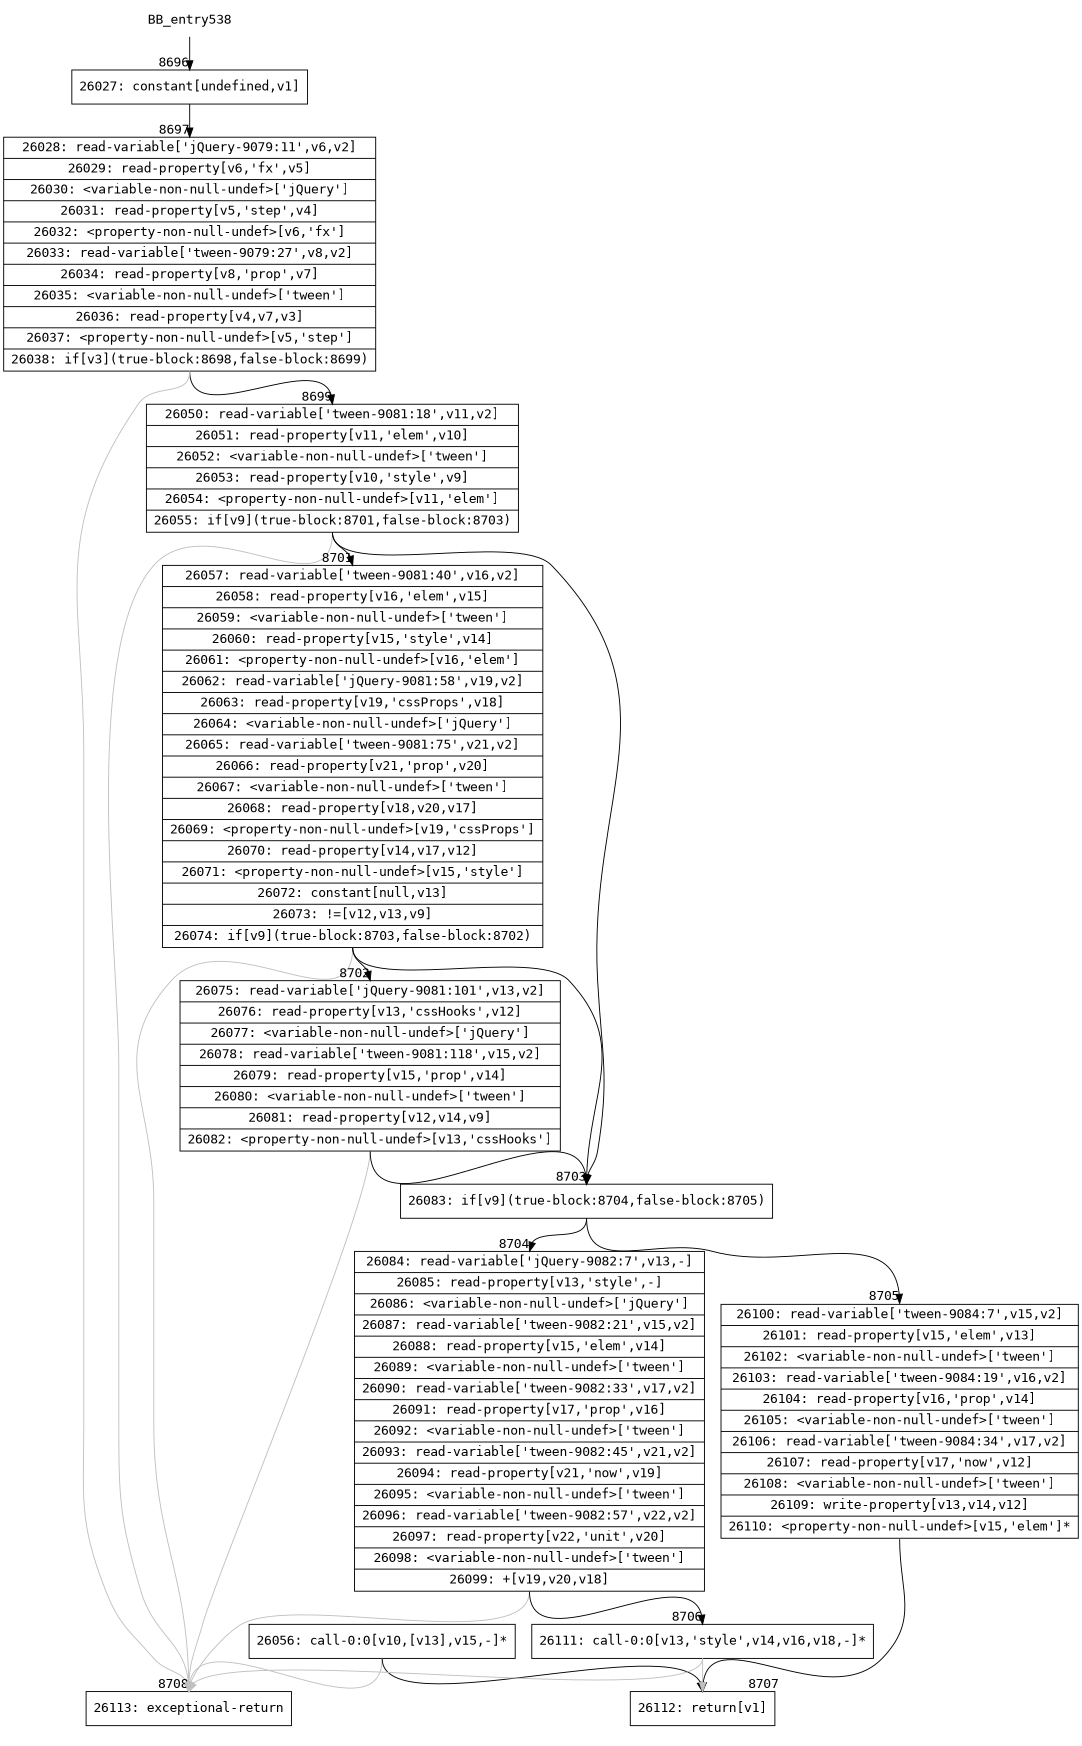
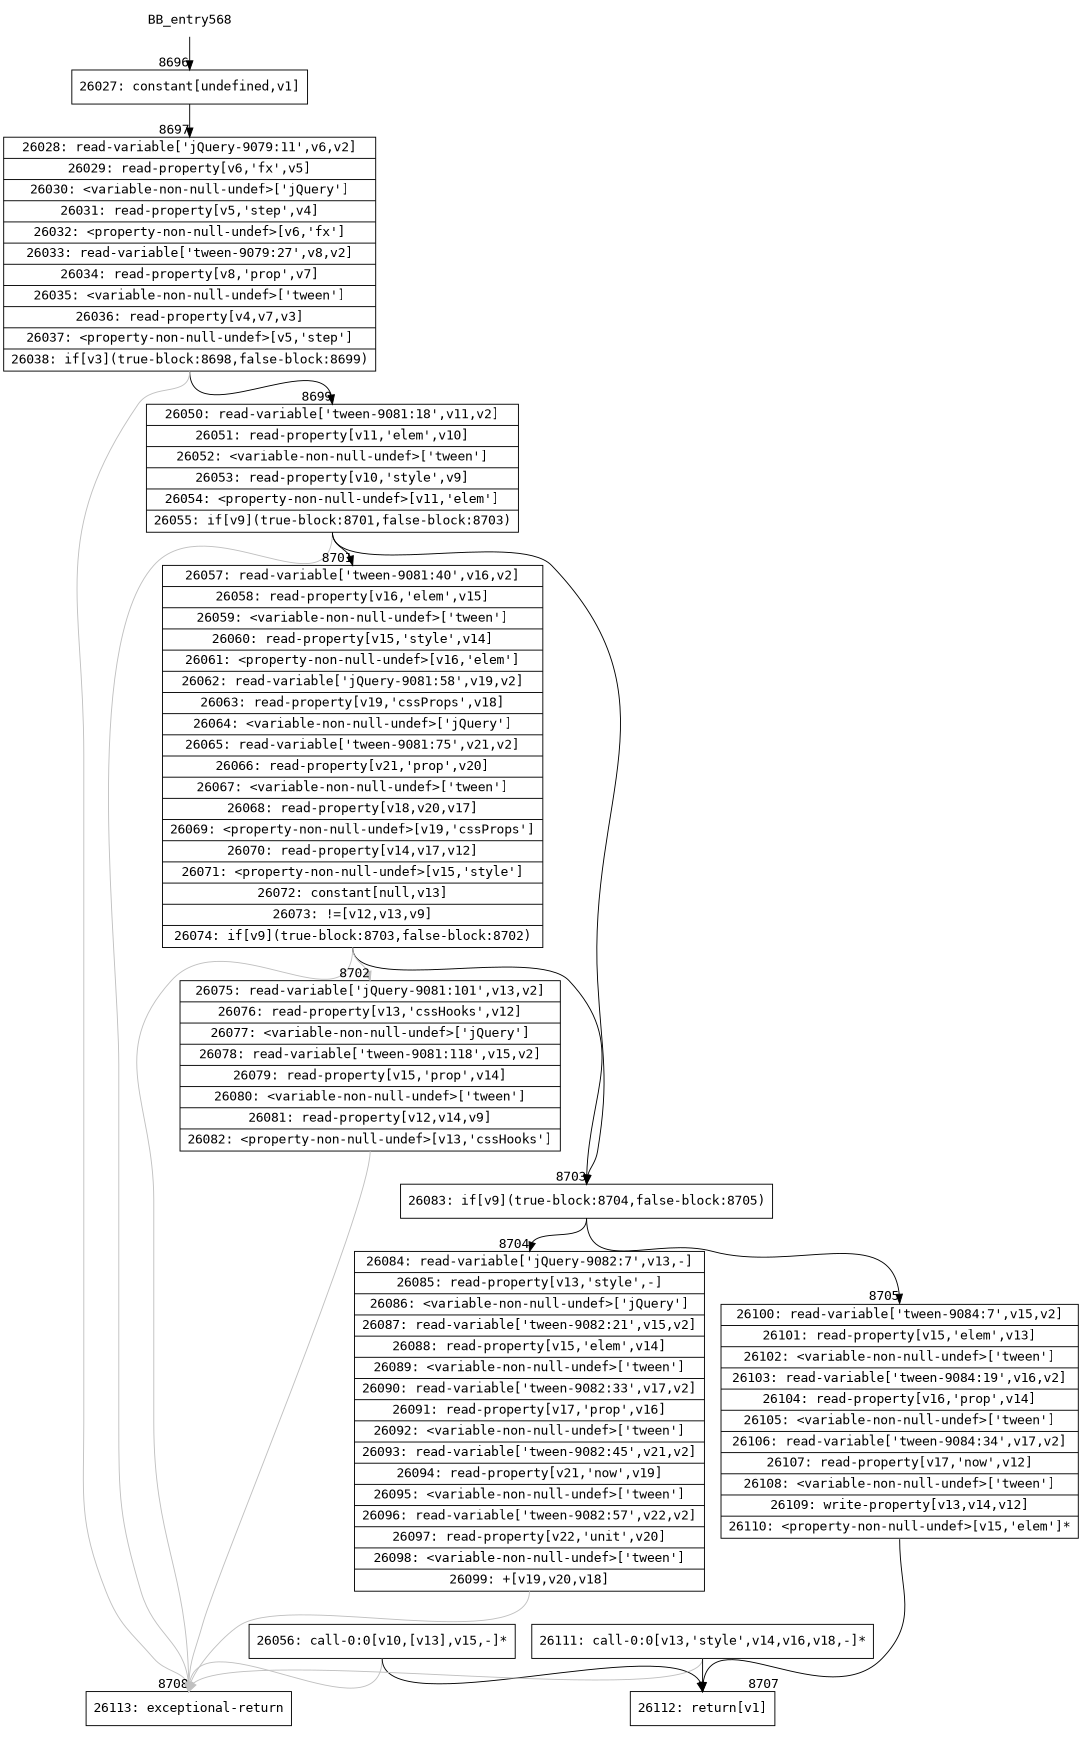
  digraph {
    fontname="DejaVu Sans Mono"
    rankdir=TD
    node [fontname="DejaVu Sans Mono" shape=record]
    edge [fontname="DejaVu Sans Mono" headport=n tailport=s]
-   BB_entry538 [shape=none]
+   BB_entry538 [shape=none label=BB_entry568]
    n2 [label="{26027: constant[undefined,v1]}"]
    n3 [label="{26028: read-variable['jQuery-9079:11',v6,v2]|26029: read-property[v6,'fx',v5]|26030: \<variable-non-null-undef\>['jQuery']|26031: read-property[v5,'step',v4]|26032: \<property-non-null-undef\>[v6,'fx']|26033: read-variable['tween-9079:27',v8,v2]|26034: read-property[v8,'prop',v7]|26035: \<variable-non-null-undef\>['tween']|26036: read-property[v4,v7,v3]|26037: \<property-non-null-undef\>[v5,'step']|26038: if[v3](true-block:8698,false-block:8699)}"]
    n4 [label="{26050: read-variable['tween-9081:18',v11,v2]|26051: read-property[v11,'elem',v10]|26052: \<variable-non-null-undef\>['tween']|26053: read-property[v10,'style',v9]|26054: \<property-non-null-undef\>[v11,'elem']|26055: if[v9](true-block:8701,false-block:8703)}"]
    n5 [label="{26113: exceptional-return}"]
    n6 [label="{26083: if[v9](true-block:8704,false-block:8705)}"]
    n7 [label="{26057: read-variable['tween-9081:40',v16,v2]|26058: read-property[v16,'elem',v15]|26059: \<variable-non-null-undef\>['tween']|26060: read-property[v15,'style',v14]|26061: \<property-non-null-undef\>[v16,'elem']|26062: read-variable['jQuery-9081:58',v19,v2]|26063: read-property[v19,'cssProps',v18]|26064: \<variable-non-null-undef\>['jQuery']|26065: read-variable['tween-9081:75',v21,v2]|26066: read-property[v21,'prop',v20]|26067: \<variable-non-null-undef\>['tween']|26068: read-property[v18,v20,v17]|26069: \<property-non-null-undef\>[v19,'cssProps']|26070: read-property[v14,v17,v12]|26071: \<property-non-null-undef\>[v15,'style']|26072: constant[null,v13]|26073: !=[v12,v13,v9]|26074: if[v9](true-block:8703,false-block:8702)}"]
    n8 [label="{26056: call-0:0[v10,[v13],v15,-]*}"]
    n9 [label="{26112: return[v1]}"]
    n10 [label="{26084: read-variable['jQuery-9082:7',v13,-]|26085: read-property[v13,'style',-]|26086: \<variable-non-null-undef\>['jQuery']|26087: read-variable['tween-9082:21',v15,v2]|26088: read-property[v15,'elem',v14]|26089: \<variable-non-null-undef\>['tween']|26090: read-variable['tween-9082:33',v17,v2]|26091: read-property[v17,'prop',v16]|26092: \<variable-non-null-undef\>['tween']|26093: read-variable['tween-9082:45',v21,v2]|26094: read-property[v21,'now',v19]|26095: \<variable-non-null-undef\>['tween']|26096: read-variable['tween-9082:57',v22,v2]|26097: read-property[v22,'unit',v20]|26098: \<variable-non-null-undef\>['tween']|26099: +[v19,v20,v18]}"]
    n11 [label="{26100: read-variable['tween-9084:7',v15,v2]|26101: read-property[v15,'elem',v13]|26102: \<variable-non-null-undef\>['tween']|26103: read-variable['tween-9084:19',v16,v2]|26104: read-property[v16,'prop',v14]|26105: \<variable-non-null-undef\>['tween']|26106: read-variable['tween-9084:34',v17,v2]|26107: read-property[v17,'now',v12]|26108: \<variable-non-null-undef\>['tween']|26109: write-property[v13,v14,v12]|26110: \<property-non-null-undef\>[v15,'elem']*}"]
    n12 [label="{26075: read-variable['jQuery-9081:101',v13,v2]|26076: read-property[v13,'cssHooks',v12]|26077: \<variable-non-null-undef\>['jQuery']|26078: read-variable['tween-9081:118',v15,v2]|26079: read-property[v15,'prop',v14]|26080: \<variable-non-null-undef\>['tween']|26081: read-property[v12,v14,v9]|26082: \<property-non-null-undef\>[v13,'cssHooks']}"]
    n13 [label="{26111: call-0:0[v13,'style',v14,v16,v18,-]*}"]
    BB_entry538 -> n2 [headlabel="    8696"]
    n2 -> n3 [headlabel="      8697"]
    n3 -> n4 [headlabel="      8699"]
    n3 -> n5 [color=gray headlabel="      8708"]
    n4 -> n5 [color=gray]
    n4 -> n6 [headlabel="      8703"]
    n4 -> n7 [headlabel="      8701"]
    n6 -> n10 [headlabel="      8704"]
    n6 -> n11 [headlabel="      8705"]
    n7 -> n5 [color=gray]
    n7 -> n6
-   n7 -> n12 [headlabel="      8702"]
+   n7 -> n12 [headlabel="      8702" color=gray]
    n8 -> n5 [color=gray]
    n8 -> n9 [headlabel="      8707"]
    n10 -> n5 [color=gray]
-   n10 -> n13 [headlabel="      8706"]
    n11 -> n9
    n12 -> n5 [color=gray]
-   n12 -> n6
    n13 -> n5 [color=gray]
-   n13 -> n9 [color=gray]
+   n13 -> n9
  }
